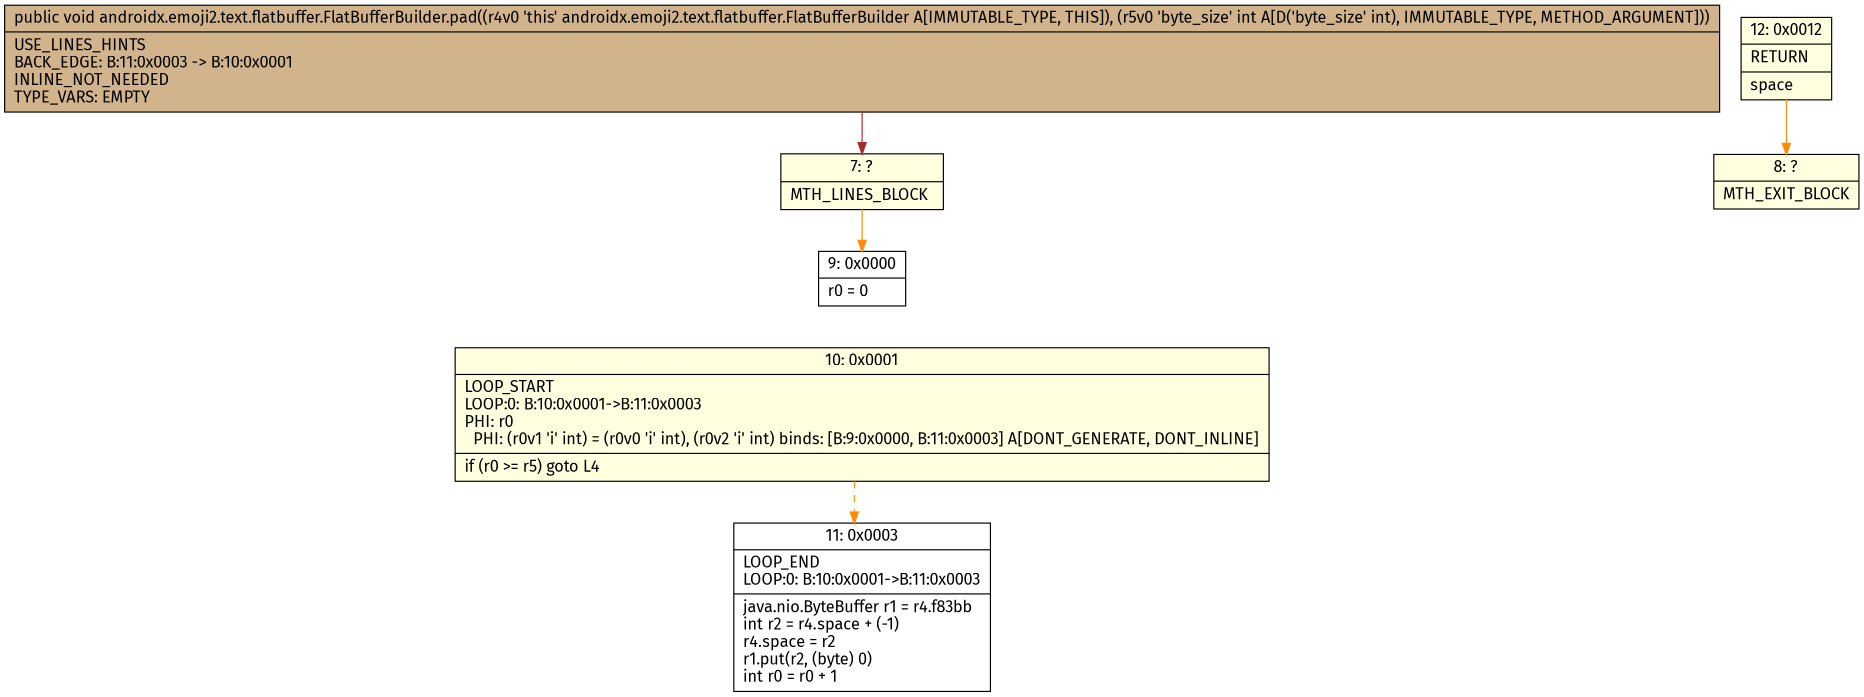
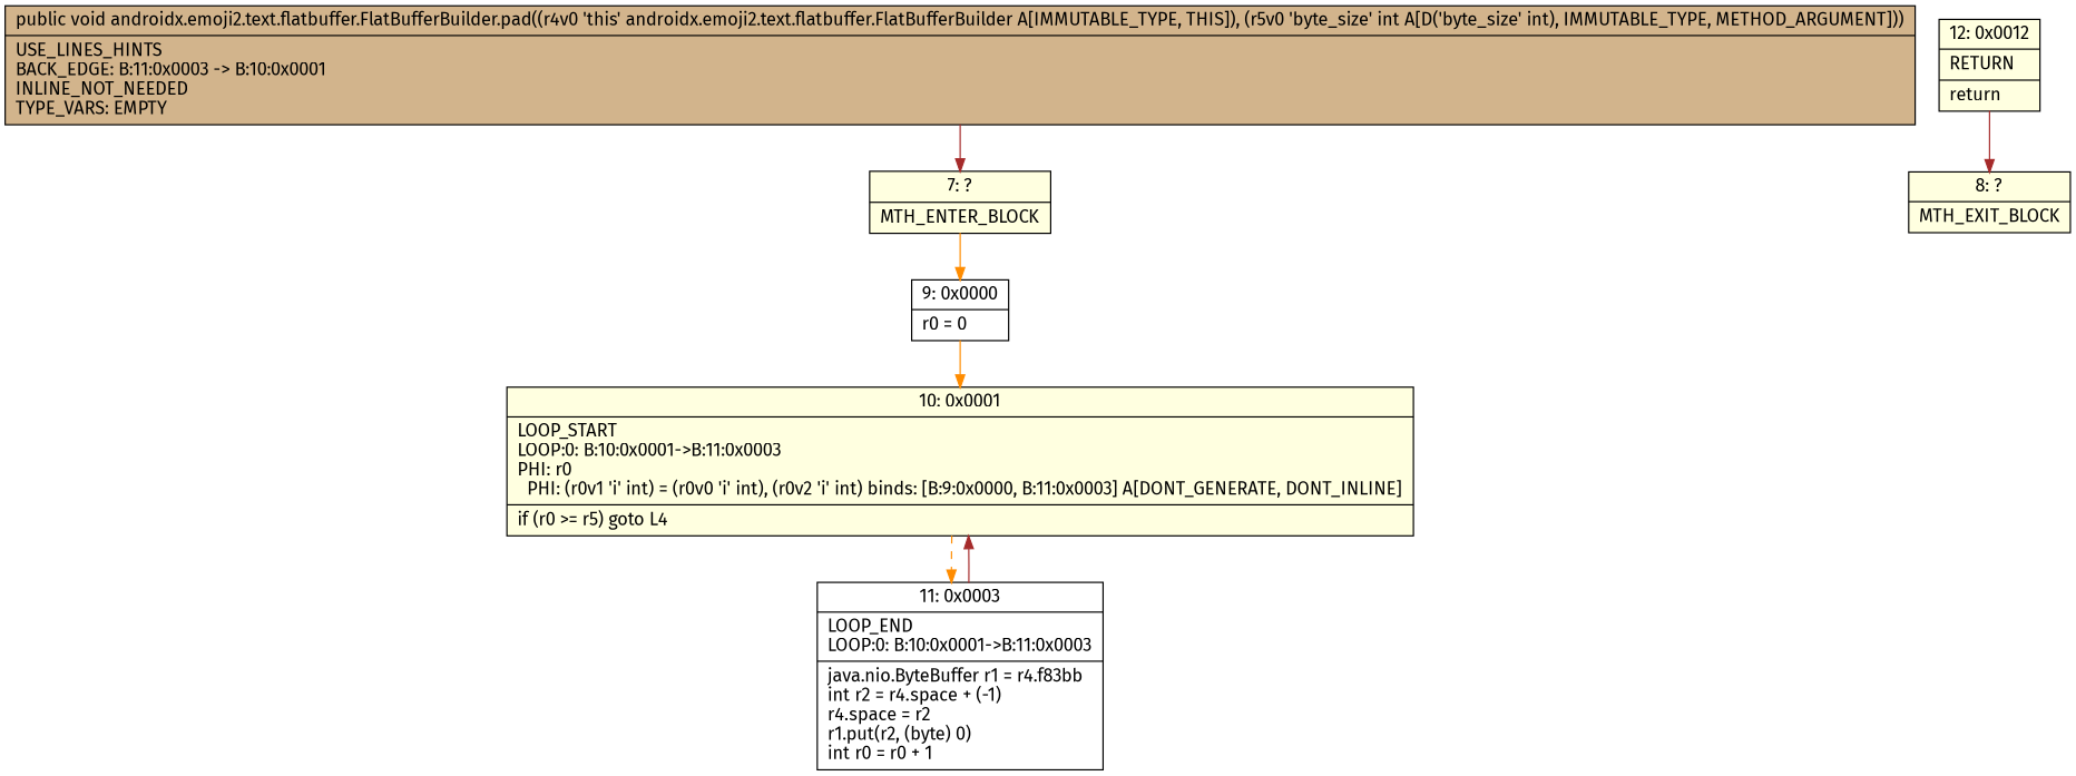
  digraph {
    fontname="Fira Sans"
    node [fillcolor=lightyellow fontname="Fira Sans" shape=record style=filled]
    edge [color=darkorange fontname="Fira Sans"]
-   n1 [label="{7\:\ ?|MTH_LINES_BLOCK\l}"]
+   n1 [label="{7\:\ ?|MTH_ENTER_BLOCK\l}"]
    n2 [fillcolor=white label="{9\:\ 0x0000|r0 = 0\l}"]
    n3 [label="{10\:\ 0x0001|LOOP_START\lLOOP:0: B:10:0x0001\-\>B:11:0x0003\lPHI: r0 \l  PHI: (r0v1 'i' int) = (r0v0 'i' int), (r0v2 'i' int) binds: [B:9:0x0000, B:11:0x0003] A[DONT_GENERATE, DONT_INLINE]\l|if (r0 \>= r5) goto L4\l}"]
    n4 [fillcolor=white label="{11\:\ 0x0003|LOOP_END\lLOOP:0: B:10:0x0001\-\>B:11:0x0003\l|java.nio.ByteBuffer r1 = r4.f83bb\lint r2 = r4.space + (\-1)\lr4.space = r2\lr1.put(r2, (byte) 0)\lint r0 = r0 + 1\l}"]
-   n5 [label="{12\:\ 0x0012|RETURN\l|space\l}"]
+   n5 [label="{12\:\ 0x0012|RETURN\l|return\l}"]
    n6 [label="{8\:\ ?|MTH_EXIT_BLOCK\l}"]
    n7 [fillcolor=tan label="{public void androidx.emoji2.text.flatbuffer.FlatBufferBuilder.pad((r4v0 'this' androidx.emoji2.text.flatbuffer.FlatBufferBuilder A[IMMUTABLE_TYPE, THIS]), (r5v0 'byte_size' int A[D('byte_size' int), IMMUTABLE_TYPE, METHOD_ARGUMENT]))  | USE_LINES_HINTS\lBACK_EDGE: B:11:0x0003 \-\> B:10:0x0001\lINLINE_NOT_NEEDED\lTYPE_VARS: EMPTY\l}"]
    n1 -> n2
+   n2 -> n3
    n3 -> n4 [style=dashed]
-   n5 -> n6
+   n4 -> n3 [color=brown]
+   n5 -> n6 [color=brown]
    n7 -> n1 [color=brown]
  }
